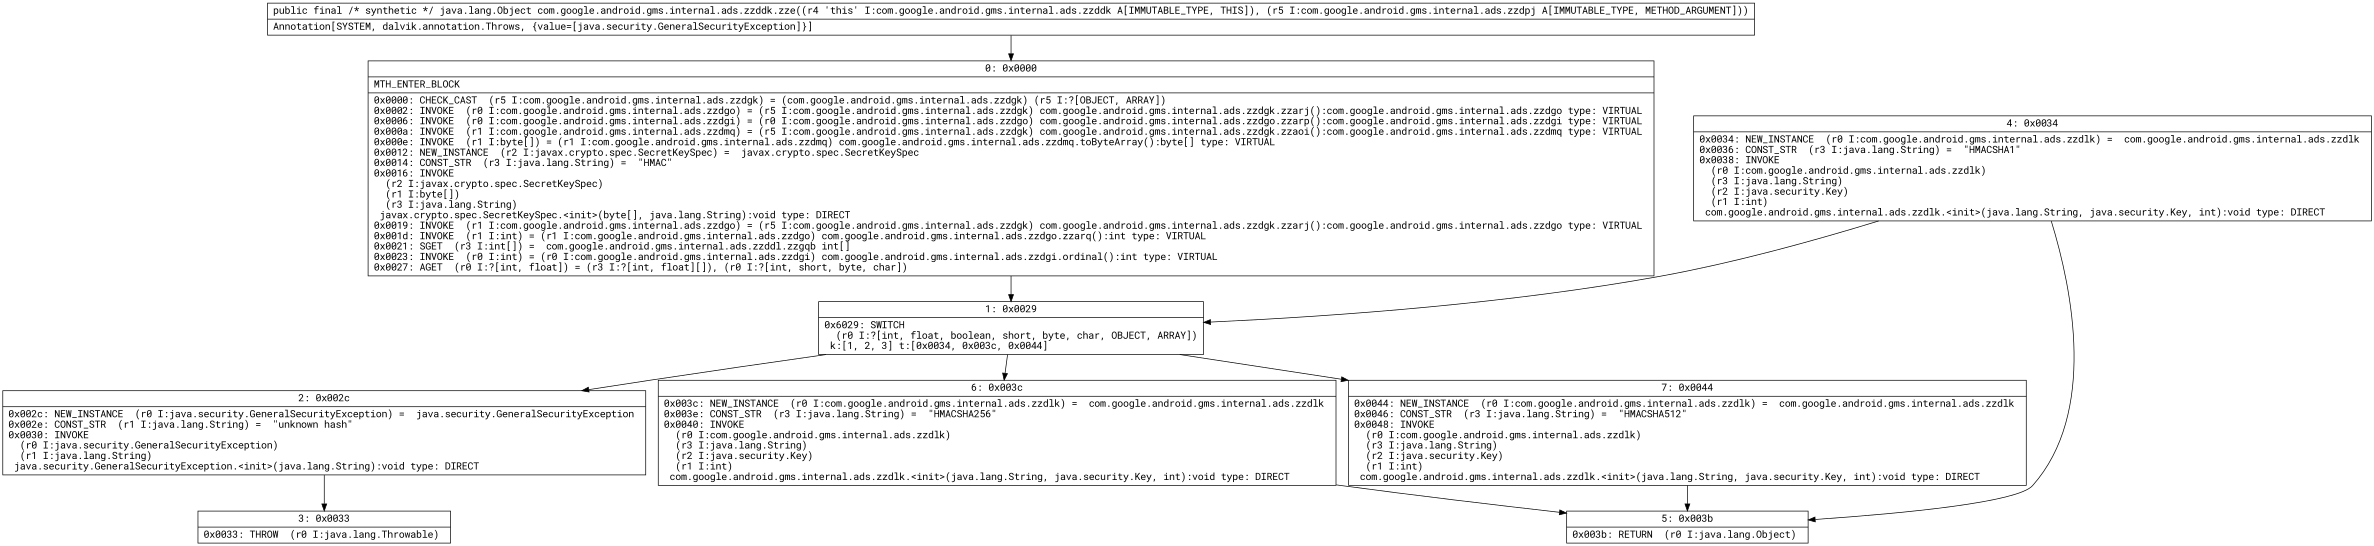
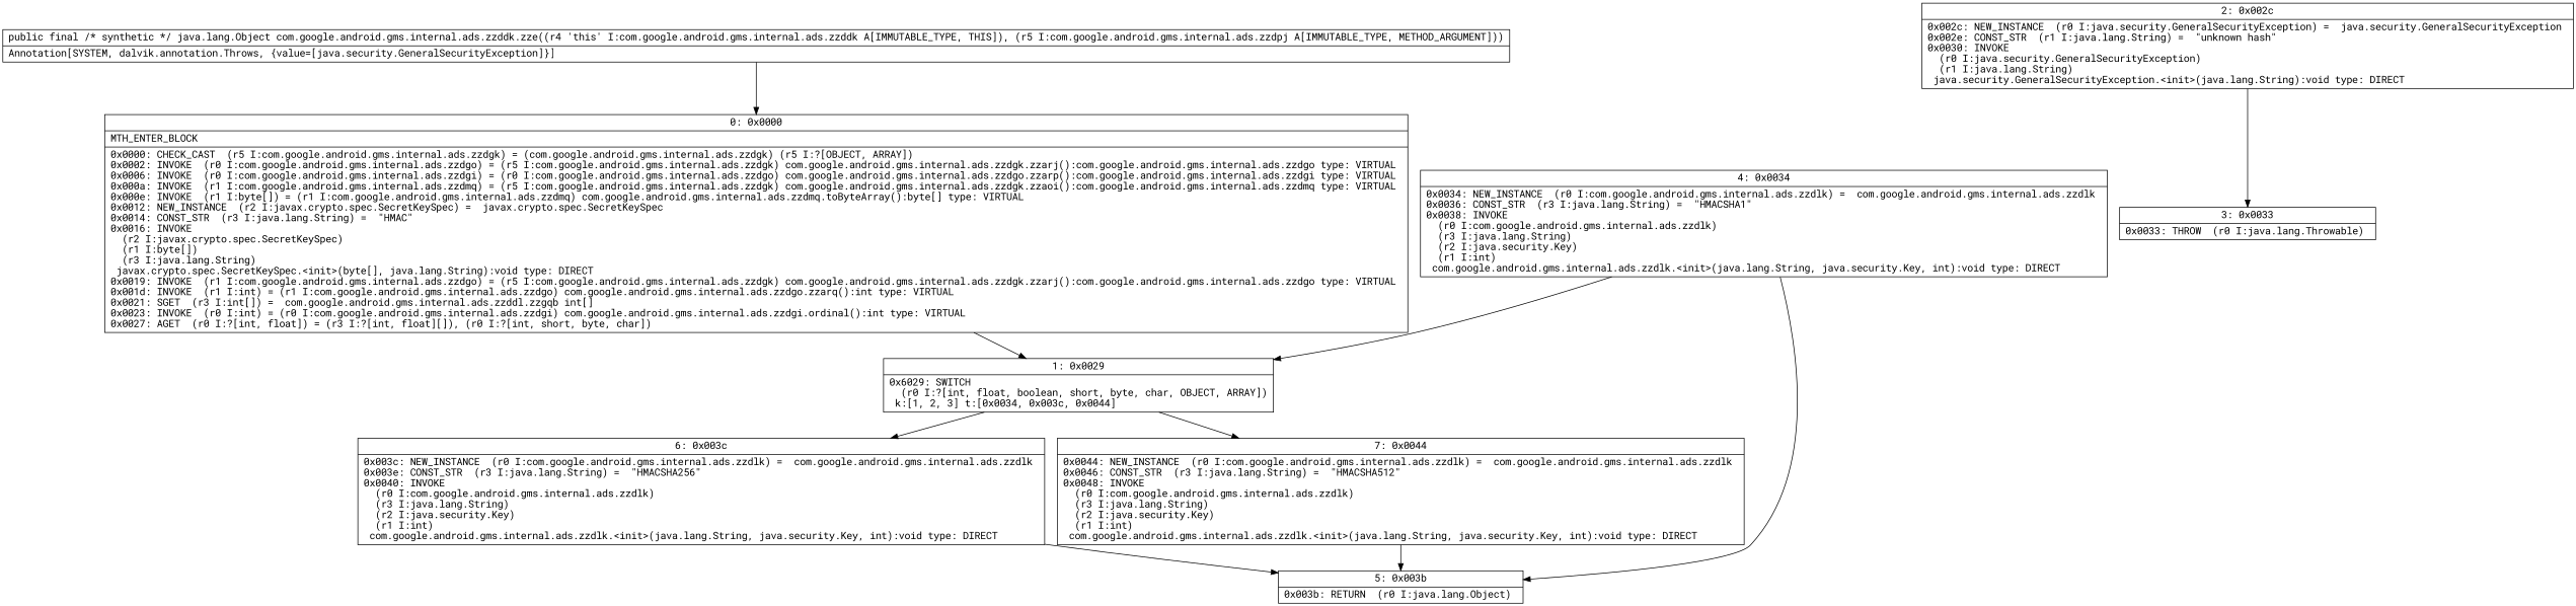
  digraph {
    fontname="Roboto Mono"
    node [fontname="Roboto Mono" shape=record]
    edge [fontname="Roboto Mono"]
    n1 [label="{0\:\ 0x0000|MTH_ENTER_BLOCK\l|0x0000: CHECK_CAST  (r5 I:com.google.android.gms.internal.ads.zzdgk) = (com.google.android.gms.internal.ads.zzdgk) (r5 I:?[OBJECT, ARRAY]) \l0x0002: INVOKE  (r0 I:com.google.android.gms.internal.ads.zzdgo) = (r5 I:com.google.android.gms.internal.ads.zzdgk) com.google.android.gms.internal.ads.zzdgk.zzarj():com.google.android.gms.internal.ads.zzdgo type: VIRTUAL \l0x0006: INVOKE  (r0 I:com.google.android.gms.internal.ads.zzdgi) = (r0 I:com.google.android.gms.internal.ads.zzdgo) com.google.android.gms.internal.ads.zzdgo.zzarp():com.google.android.gms.internal.ads.zzdgi type: VIRTUAL \l0x000a: INVOKE  (r1 I:com.google.android.gms.internal.ads.zzdmq) = (r5 I:com.google.android.gms.internal.ads.zzdgk) com.google.android.gms.internal.ads.zzdgk.zzaoi():com.google.android.gms.internal.ads.zzdmq type: VIRTUAL \l0x000e: INVOKE  (r1 I:byte[]) = (r1 I:com.google.android.gms.internal.ads.zzdmq) com.google.android.gms.internal.ads.zzdmq.toByteArray():byte[] type: VIRTUAL \l0x0012: NEW_INSTANCE  (r2 I:javax.crypto.spec.SecretKeySpec) =  javax.crypto.spec.SecretKeySpec \l0x0014: CONST_STR  (r3 I:java.lang.String) =  \"HMAC\" \l0x0016: INVOKE  \l  (r2 I:javax.crypto.spec.SecretKeySpec)\l  (r1 I:byte[])\l  (r3 I:java.lang.String)\l javax.crypto.spec.SecretKeySpec.\<init\>(byte[], java.lang.String):void type: DIRECT \l0x0019: INVOKE  (r1 I:com.google.android.gms.internal.ads.zzdgo) = (r5 I:com.google.android.gms.internal.ads.zzdgk) com.google.android.gms.internal.ads.zzdgk.zzarj():com.google.android.gms.internal.ads.zzdgo type: VIRTUAL \l0x001d: INVOKE  (r1 I:int) = (r1 I:com.google.android.gms.internal.ads.zzdgo) com.google.android.gms.internal.ads.zzdgo.zzarq():int type: VIRTUAL \l0x0021: SGET  (r3 I:int[]) =  com.google.android.gms.internal.ads.zzddl.zzgqb int[] \l0x0023: INVOKE  (r0 I:int) = (r0 I:com.google.android.gms.internal.ads.zzdgi) com.google.android.gms.internal.ads.zzdgi.ordinal():int type: VIRTUAL \l0x0027: AGET  (r0 I:?[int, float]) = (r3 I:?[int, float][]), (r0 I:?[int, short, byte, char]) \l}"]
    n2 [label="{1\:\ 0x0029|0x6029: SWITCH  \l  (r0 I:?[int, float, boolean, short, byte, char, OBJECT, ARRAY])\l k:[1, 2, 3] t:[0x0034, 0x003c, 0x0044] \l}"]
    n3 [label="{2\:\ 0x002c|0x002c: NEW_INSTANCE  (r0 I:java.security.GeneralSecurityException) =  java.security.GeneralSecurityException \l0x002e: CONST_STR  (r1 I:java.lang.String) =  \"unknown hash\" \l0x0030: INVOKE  \l  (r0 I:java.security.GeneralSecurityException)\l  (r1 I:java.lang.String)\l java.security.GeneralSecurityException.\<init\>(java.lang.String):void type: DIRECT \l}"]
    n4 [label="{6\:\ 0x003c|0x003c: NEW_INSTANCE  (r0 I:com.google.android.gms.internal.ads.zzdlk) =  com.google.android.gms.internal.ads.zzdlk \l0x003e: CONST_STR  (r3 I:java.lang.String) =  \"HMACSHA256\" \l0x0040: INVOKE  \l  (r0 I:com.google.android.gms.internal.ads.zzdlk)\l  (r3 I:java.lang.String)\l  (r2 I:java.security.Key)\l  (r1 I:int)\l com.google.android.gms.internal.ads.zzdlk.\<init\>(java.lang.String, java.security.Key, int):void type: DIRECT \l}"]
    n5 [label="{7\:\ 0x0044|0x0044: NEW_INSTANCE  (r0 I:com.google.android.gms.internal.ads.zzdlk) =  com.google.android.gms.internal.ads.zzdlk \l0x0046: CONST_STR  (r3 I:java.lang.String) =  \"HMACSHA512\" \l0x0048: INVOKE  \l  (r0 I:com.google.android.gms.internal.ads.zzdlk)\l  (r3 I:java.lang.String)\l  (r2 I:java.security.Key)\l  (r1 I:int)\l com.google.android.gms.internal.ads.zzdlk.\<init\>(java.lang.String, java.security.Key, int):void type: DIRECT \l}"]
    n6 [label="{3\:\ 0x0033|0x0033: THROW  (r0 I:java.lang.Throwable) \l}"]
    n7 [label="{4\:\ 0x0034|0x0034: NEW_INSTANCE  (r0 I:com.google.android.gms.internal.ads.zzdlk) =  com.google.android.gms.internal.ads.zzdlk \l0x0036: CONST_STR  (r3 I:java.lang.String) =  \"HMACSHA1\" \l0x0038: INVOKE  \l  (r0 I:com.google.android.gms.internal.ads.zzdlk)\l  (r3 I:java.lang.String)\l  (r2 I:java.security.Key)\l  (r1 I:int)\l com.google.android.gms.internal.ads.zzdlk.\<init\>(java.lang.String, java.security.Key, int):void type: DIRECT \l}"]
    n8 [label="{5\:\ 0x003b|0x003b: RETURN  (r0 I:java.lang.Object) \l}"]
    n9 [label="{public final \/* synthetic *\/ java.lang.Object com.google.android.gms.internal.ads.zzddk.zze((r4 'this' I:com.google.android.gms.internal.ads.zzddk A[IMMUTABLE_TYPE, THIS]), (r5 I:com.google.android.gms.internal.ads.zzdpj A[IMMUTABLE_TYPE, METHOD_ARGUMENT]))  | Annotation[SYSTEM, dalvik.annotation.Throws, \{value=[java.security.GeneralSecurityException]\}]\l}"]
    n1 -> n2
-   n2 -> n3
    n2 -> n4
    n2 -> n5
    n3 -> n6
    n4 -> n8
    n5 -> n8
    n7 -> n2
    n7 -> n8
    n9 -> n1
  }
